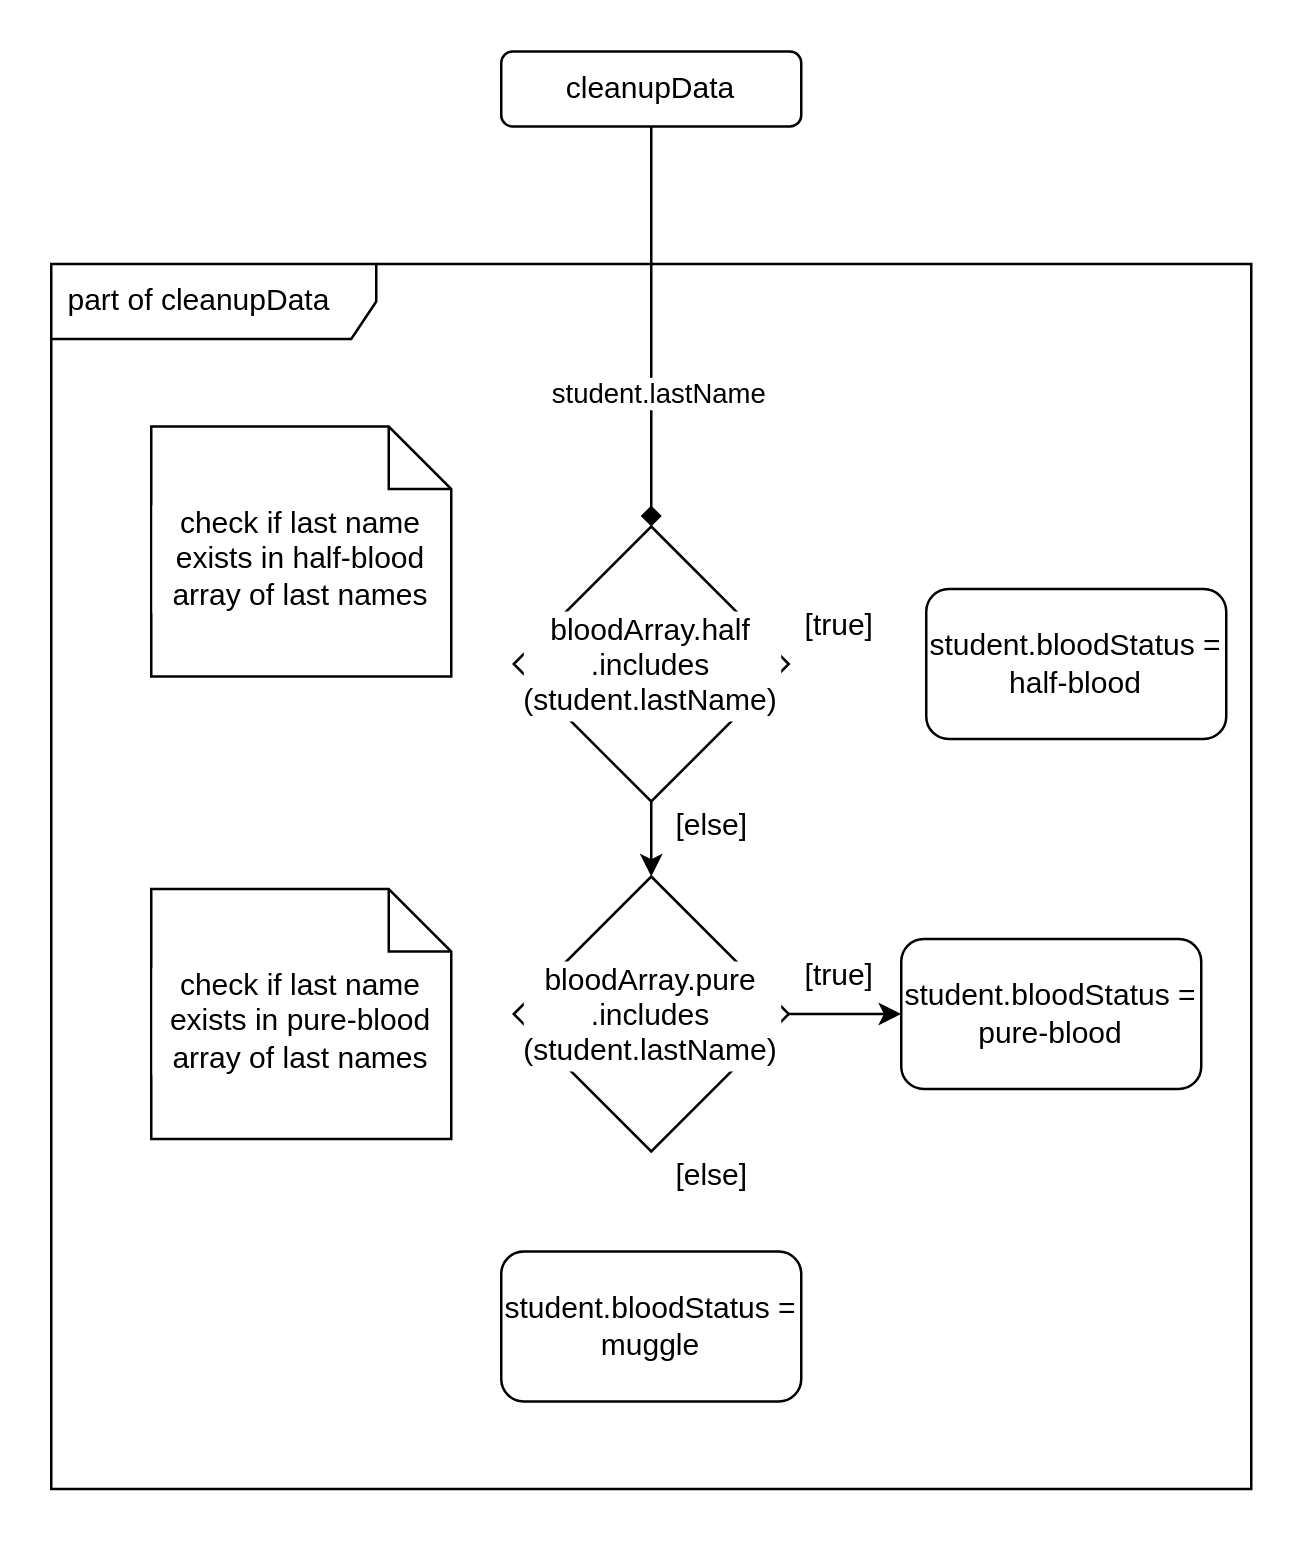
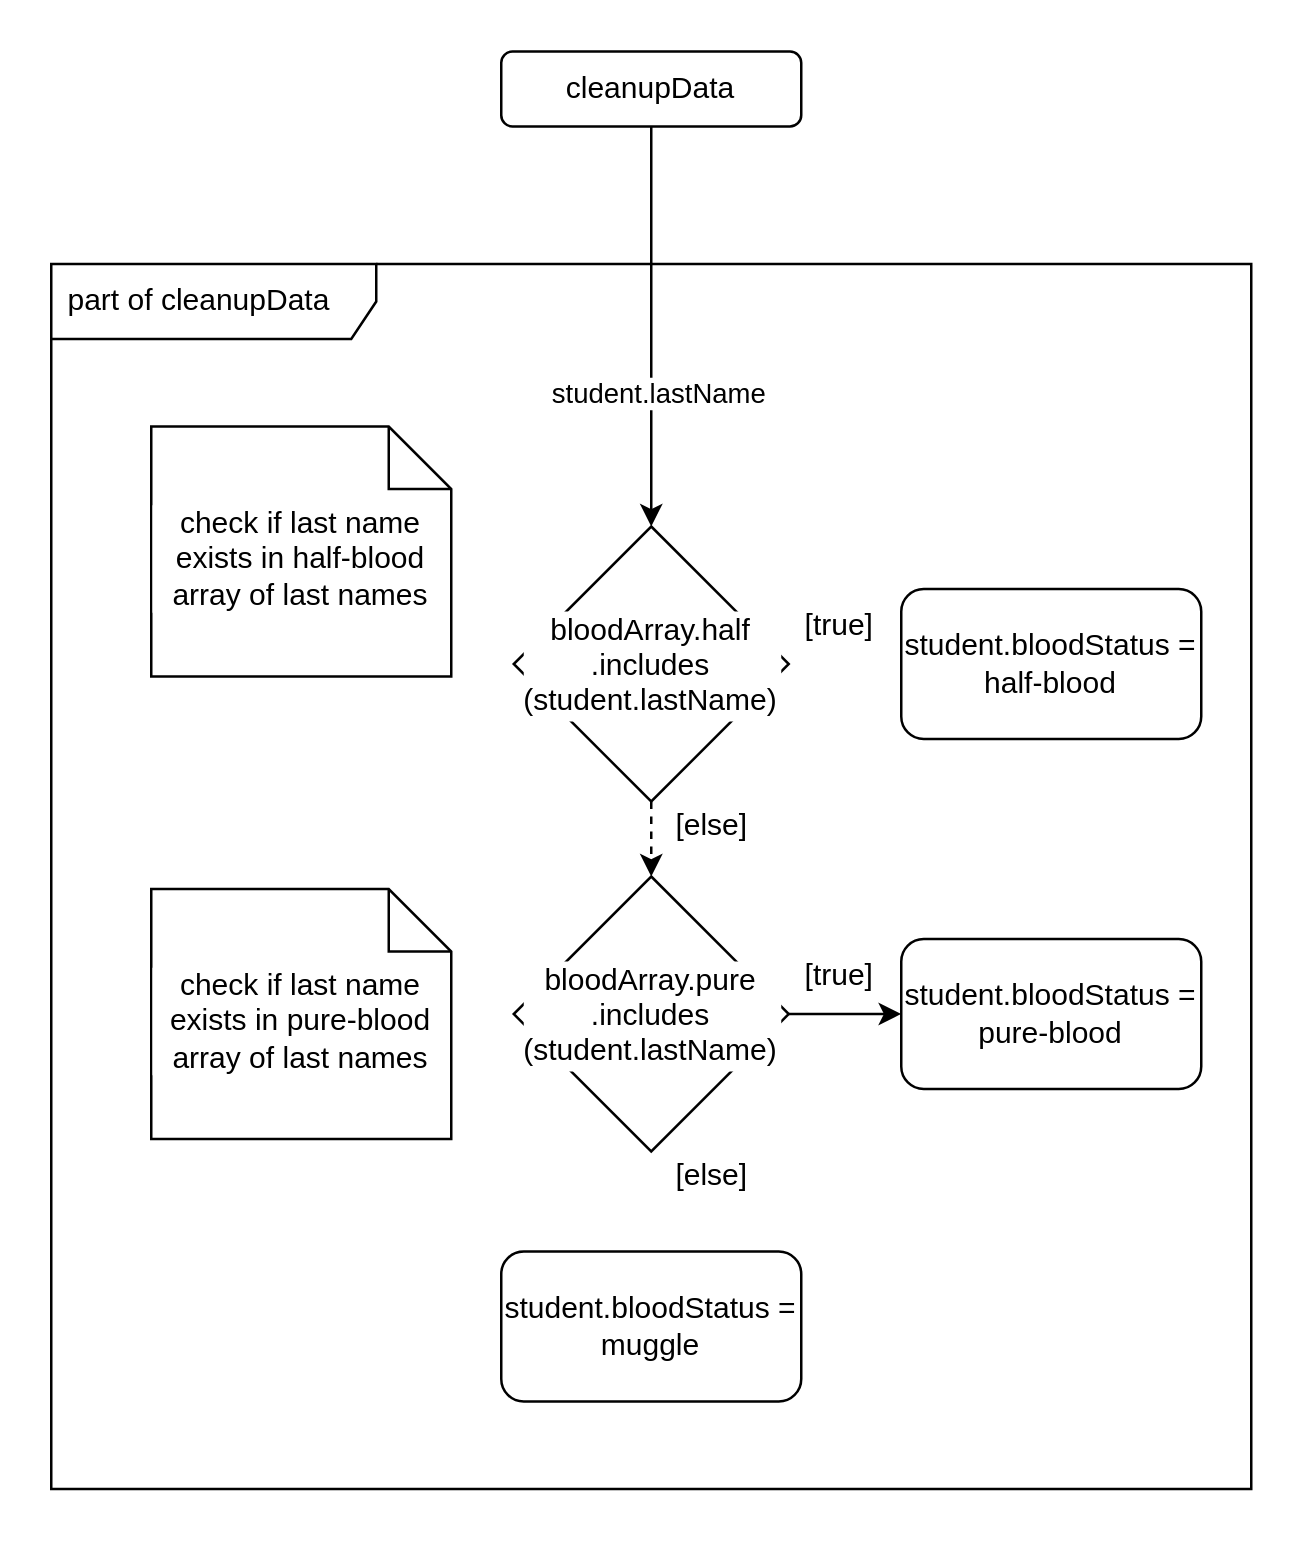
  <mxCell id="0" />
  <mxCell id="1" parent="0" />
  <mxCell id="2" value="part of cleanupData" style="shape=umlFrame;whiteSpace=wrap;html=1;width=130;height=30;boundedLbl=1;verticalAlign=middle;align=left;spacingLeft=5;labelBackgroundColor=default;" parent="1" vertex="1"><mxGeometry x="20" y="105" width="480" height="490" as="geometry" /></mxCell>
- <mxCell id="3" style="edgeStyle=none;html=1;entryX=0.5;entryY=0;entryDx=0;entryDy=0;" parent="1" source="4" target="9" edge="1"><mxGeometry relative="1" as="geometry" /></mxCell>
+ <mxCell id="3" style="edgeStyle=none;html=1;entryX=0.5;entryY=0;entryDx=0;entryDy=0;dashed=1;" parent="1" source="4" target="9" edge="1"><mxGeometry relative="1" as="geometry" /></mxCell>
  <mxCell id="4" value="bloodArray.half&#10;.includes&#10;(student.lastName)" style="rhombus;labelBackgroundColor=default;" parent="1" vertex="1"><mxGeometry x="205" y="210" width="110" height="110" as="geometry" /></mxCell>
- <mxCell id="5" value="" style="endArrow=diamond;html=1;entryX=0.5;entryY=0;entryDx=0;entryDy=0;exitX=0.5;exitY=1;exitDx=0;exitDy=0;" parent="1" source="7" target="4" edge="1"><mxGeometry width="50" height="50" relative="1" as="geometry"><mxPoint x="264" y="50" as="sourcePoint" /><mxPoint x="270" y="200" as="targetPoint" /></mxGeometry></mxCell>
+ <mxCell id="5" value="" style="endArrow=classic;html=1;entryX=0.5;entryY=0;entryDx=0;entryDy=0;exitX=0.5;exitY=1;exitDx=0;exitDy=0;" parent="1" source="7" target="4" edge="1"><mxGeometry width="50" height="50" relative="1" as="geometry"><mxPoint x="264" y="50" as="sourcePoint" /><mxPoint x="270" y="200" as="targetPoint" /></mxGeometry></mxCell>
  <mxCell id="6" value="student.lastName" style="edgeLabel;html=1;align=center;verticalAlign=middle;resizable=0;points=[];" parent="5" vertex="1" connectable="0"><mxGeometry x="0.323" y="2" relative="1" as="geometry"><mxPoint as="offset" /></mxGeometry></mxCell>
  <mxCell id="7" value="cleanupData" style="rounded=1;whiteSpace=wrap;html=1;" parent="1" vertex="1"><mxGeometry x="200" y="20" width="120" height="30" as="geometry" /></mxCell>
  <mxCell id="8" style="edgeStyle=none;html=1;entryX=0;entryY=0.5;entryDx=0;entryDy=0;" parent="1" source="9" target="11" edge="1"><mxGeometry relative="1" as="geometry"><mxPoint x="390" y="420" as="targetPoint" /></mxGeometry></mxCell>
  <mxCell id="9" value="bloodArray.pure&#10;.includes&#10;(student.lastName)" style="rhombus;labelBackgroundColor=default;" parent="1" vertex="1"><mxGeometry x="205" y="350" width="110" height="110" as="geometry" /></mxCell>
- <mxCell id="10" value="student.bloodStatus =&lt;br&gt;half-blood" style="rounded=1;whiteSpace=wrap;html=1;labelBackgroundColor=default;" parent="1" vertex="1"><mxGeometry x="370" y="235" width="120" height="60" as="geometry" /></mxCell>
+ <mxCell id="10" value="student.bloodStatus =&lt;br&gt;half-blood" style="rounded=1;whiteSpace=wrap;html=1;labelBackgroundColor=default;" parent="1" vertex="1"><mxGeometry x="360" y="235" width="120" height="60" as="geometry" /></mxCell>
  <mxCell id="11" value="student.bloodStatus =&lt;br&gt;pure-blood" style="rounded=1;whiteSpace=wrap;html=1;labelBackgroundColor=default;" parent="1" vertex="1"><mxGeometry x="360" y="375" width="120" height="60" as="geometry" /></mxCell>
  <mxCell id="12" value="student.bloodStatus =&lt;br&gt;muggle" style="rounded=1;whiteSpace=wrap;html=1;labelBackgroundColor=default;" parent="1" vertex="1"><mxGeometry x="200" y="500" width="120" height="60" as="geometry" /></mxCell>
  <mxCell id="13" value="check if last name exists in half-blood array of last names" style="shape=note2;boundedLbl=1;whiteSpace=wrap;html=1;size=25;verticalAlign=top;align=center;labelBackgroundColor=default;" parent="1" vertex="1"><mxGeometry x="60" y="170" width="120" height="100" as="geometry" /></mxCell>
  <mxCell id="14" value="check if last name exists in pure-blood array of last names" style="shape=note2;boundedLbl=1;whiteSpace=wrap;html=1;size=25;verticalAlign=top;align=center;labelBackgroundColor=default;" parent="1" vertex="1"><mxGeometry x="60" y="355" width="120" height="100" as="geometry" /></mxCell>
  <mxCell id="15" value="[true]" style="text;html=1;align=center;verticalAlign=middle;resizable=0;points=[];autosize=1;strokeColor=none;fillColor=none;" parent="1" vertex="1"><mxGeometry x="315" y="240" width="40" height="20" as="geometry" /></mxCell>
  <mxCell id="16" value="[true]" style="text;html=1;align=center;verticalAlign=middle;resizable=0;points=[];autosize=1;strokeColor=none;fillColor=none;" parent="1" vertex="1"><mxGeometry x="315" y="380" width="40" height="20" as="geometry" /></mxCell>
  <mxCell id="17" value="[else]" style="text;html=1;align=center;verticalAlign=middle;resizable=0;points=[];autosize=1;strokeColor=none;fillColor=none;" parent="1" vertex="1"><mxGeometry x="264" y="320" width="40" height="20" as="geometry" /></mxCell>
  <mxCell id="18" value="[else]" style="text;html=1;align=center;verticalAlign=middle;resizable=0;points=[];autosize=1;strokeColor=none;fillColor=none;" parent="1" vertex="1"><mxGeometry x="264" y="460" width="40" height="20" as="geometry" /></mxCell>
